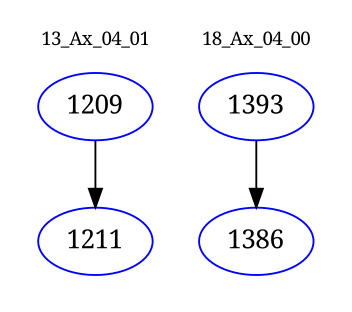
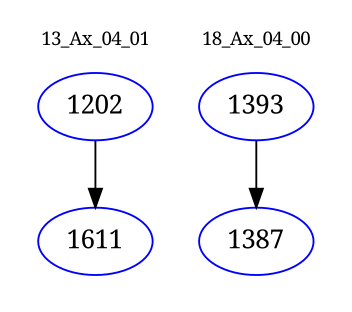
  digraph {
    fontname="Noto Serif"
    node [color=blue fontname="Noto Serif"]
    edge [color=black fontname="Noto Serif"]
-   n1 [label=1209]
-   n2 [label=1211]
+   n1 [label=1202]
+   n2 [label=1611]
    n3 [label=1393]
-   n4 [label=1386]
+   n4 [label=1387]
    subgraph cluster_1 {
      color=white
      fontsize=10
      label="13_Ax_04_01"
      n1
      n2
    }
    subgraph cluster_2 {
      color=white
      fontsize=10
      label="18_Ax_04_00"
      n3
      n4
    }
    n1 -> n2
    n3 -> n4
  }
